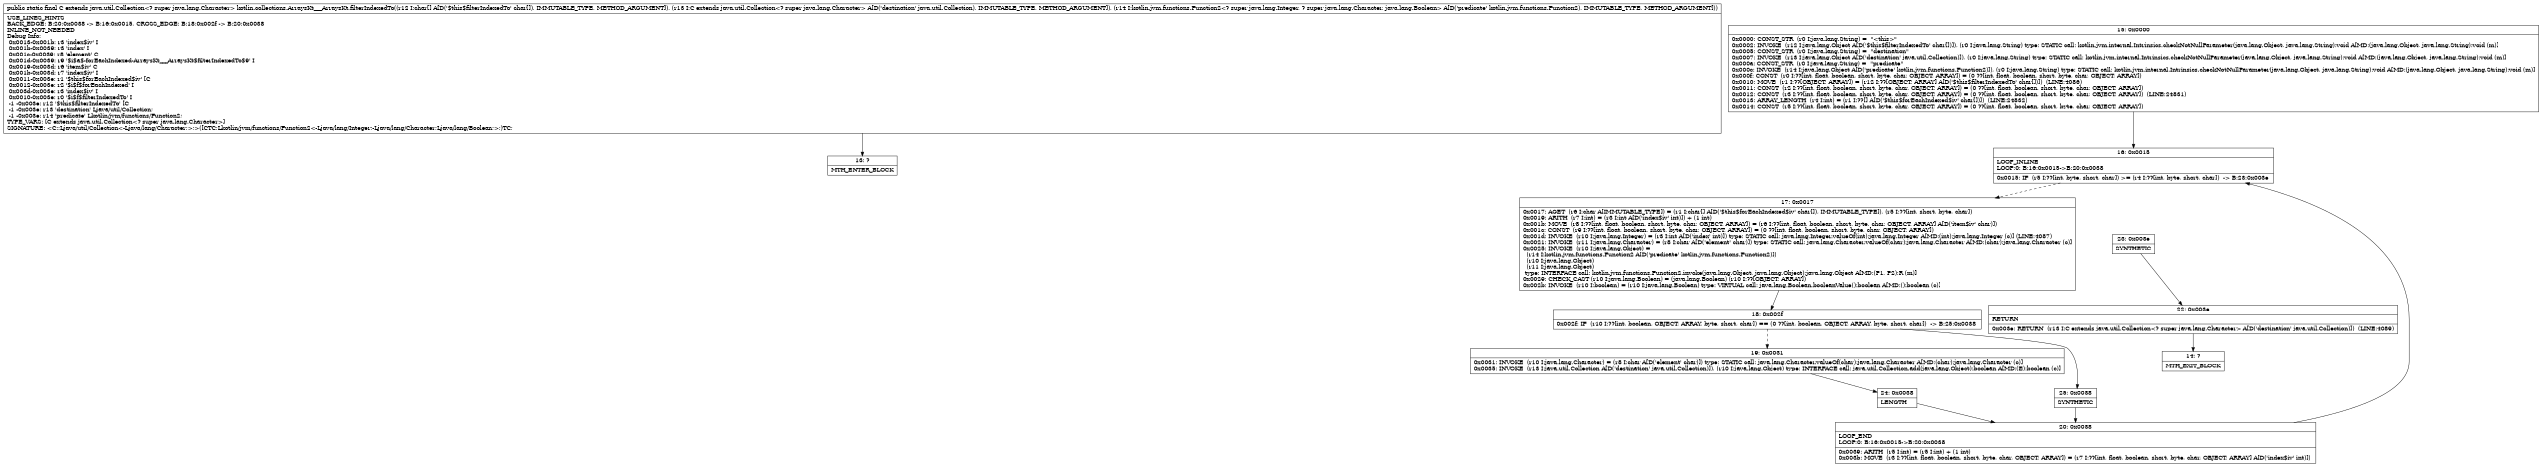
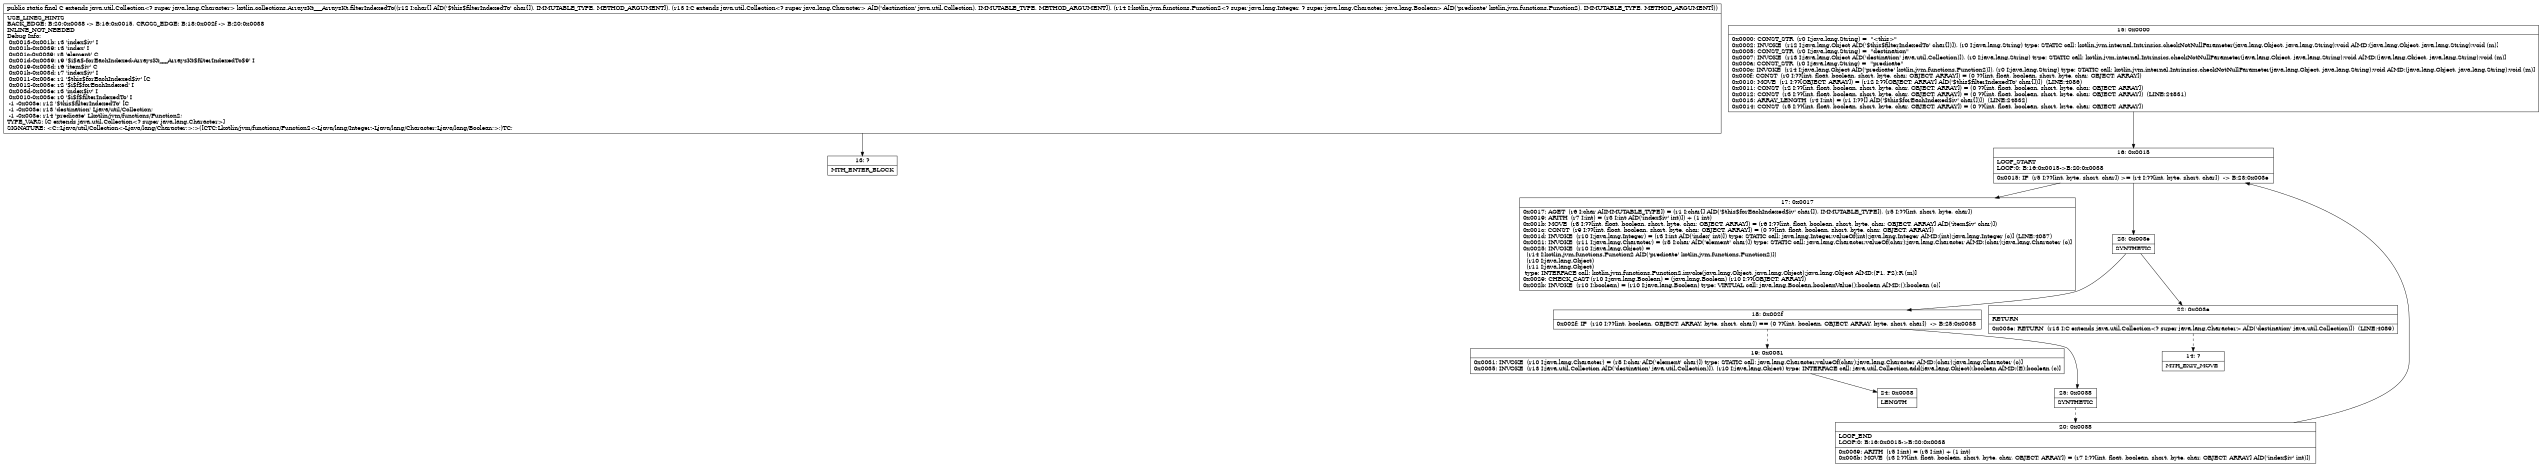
  digraph {
    node [shape=record]
    n1 [label="{13\:\ ?|MTH_ENTER_BLOCK\l}"]
    n2 [label="{15\:\ 0x0000|0x0000: CONST_STR  (r0 I:java.lang.String) =  \"\<this\>\" \l0x0002: INVOKE  (r12 I:java.lang.Object A[D('$this$filterIndexedTo' char[])]), (r0 I:java.lang.String) type: STATIC call: kotlin.jvm.internal.Intrinsics.checkNotNullParameter(java.lang.Object, java.lang.String):void A[MD:(java.lang.Object, java.lang.String):void (m)]\l0x0005: CONST_STR  (r0 I:java.lang.String) =  \"destination\" \l0x0007: INVOKE  (r13 I:java.lang.Object A[D('destination' java.util.Collection)]), (r0 I:java.lang.String) type: STATIC call: kotlin.jvm.internal.Intrinsics.checkNotNullParameter(java.lang.Object, java.lang.String):void A[MD:(java.lang.Object, java.lang.String):void (m)]\l0x000a: CONST_STR  (r0 I:java.lang.String) =  \"predicate\" \l0x000c: INVOKE  (r14 I:java.lang.Object A[D('predicate' kotlin.jvm.functions.Function2)]), (r0 I:java.lang.String) type: STATIC call: kotlin.jvm.internal.Intrinsics.checkNotNullParameter(java.lang.Object, java.lang.String):void A[MD:(java.lang.Object, java.lang.String):void (m)]\l0x000f: CONST  (r0 I:??[int, float, boolean, short, byte, char, OBJECT, ARRAY]) = (0 ??[int, float, boolean, short, byte, char, OBJECT, ARRAY]) \l0x0010: MOVE  (r1 I:??[OBJECT, ARRAY]) = (r12 I:??[OBJECT, ARRAY] A[D('$this$filterIndexedTo' char[])])  (LINE:4086)\l0x0011: CONST  (r2 I:??[int, float, boolean, short, byte, char, OBJECT, ARRAY]) = (0 ??[int, float, boolean, short, byte, char, OBJECT, ARRAY]) \l0x0012: CONST  (r3 I:??[int, float, boolean, short, byte, char, OBJECT, ARRAY]) = (0 ??[int, float, boolean, short, byte, char, OBJECT, ARRAY])  (LINE:24831)\l0x0013: ARRAY_LENGTH  (r4 I:int) = (r1 I:??[] A[D('$this$forEachIndexed$iv' char[])])  (LINE:24832)\l0x0014: CONST  (r5 I:??[int, float, boolean, short, byte, char, OBJECT, ARRAY]) = (0 ??[int, float, boolean, short, byte, char, OBJECT, ARRAY]) \l}"]
-   n3 [label="{16\:\ 0x0015|LOOP_INLINE\lLOOP:0: B:16:0x0015\-\>B:20:0x0038\l|0x0015: IF  (r5 I:??[int, byte, short, char]) \>= (r4 I:??[int, byte, short, char])  \-\> B:23:0x003e \l}"]
+   n3 [label="{16\:\ 0x0015|LOOP_START\lLOOP:0: B:16:0x0015\-\>B:20:0x0038\l|0x0015: IF  (r5 I:??[int, byte, short, char]) \>= (r4 I:??[int, byte, short, char])  \-\> B:23:0x003e \l}"]
    n4 [label="{17\:\ 0x0017|0x0017: AGET  (r6 I:char A[IMMUTABLE_TYPE]) = (r1 I:char[] A[D('$this$forEachIndexed$iv' char[]), IMMUTABLE_TYPE]), (r5 I:??[int, short, byte, char]) \l0x0019: ARITH  (r7 I:int) = (r3 I:int A[D('index$iv' int)]) + (1 int) \l0x001b: MOVE  (r8 I:??[int, float, boolean, short, byte, char, OBJECT, ARRAY]) = (r6 I:??[int, float, boolean, short, byte, char, OBJECT, ARRAY] A[D('item$iv' char)]) \l0x001c: CONST  (r9 I:??[int, float, boolean, short, byte, char, OBJECT, ARRAY]) = (0 ??[int, float, boolean, short, byte, char, OBJECT, ARRAY]) \l0x001d: INVOKE  (r10 I:java.lang.Integer) = (r3 I:int A[D('index' int)]) type: STATIC call: java.lang.Integer.valueOf(int):java.lang.Integer A[MD:(int):java.lang.Integer (c)] (LINE:4087)\l0x0021: INVOKE  (r11 I:java.lang.Character) = (r8 I:char A[D('element' char)]) type: STATIC call: java.lang.Character.valueOf(char):java.lang.Character A[MD:(char):java.lang.Character (c)]\l0x0025: INVOKE  (r10 I:java.lang.Object) = \l  (r14 I:kotlin.jvm.functions.Function2 A[D('predicate' kotlin.jvm.functions.Function2)])\l  (r10 I:java.lang.Object)\l  (r11 I:java.lang.Object)\l type: INTERFACE call: kotlin.jvm.functions.Function2.invoke(java.lang.Object, java.lang.Object):java.lang.Object A[MD:(P1, P2):R (m)]\l0x0029: CHECK_CAST (r10 I:java.lang.Boolean) = (java.lang.Boolean) (r10 I:??[OBJECT, ARRAY]) \l0x002b: INVOKE  (r10 I:boolean) = (r10 I:java.lang.Boolean) type: VIRTUAL call: java.lang.Boolean.booleanValue():boolean A[MD:():boolean (c)]\l}"]
    n5 [label="{23\:\ 0x003e|SYNTHETIC\l}"]
    n6 [label="{18\:\ 0x002f|0x002f: IF  (r10 I:??[int, boolean, OBJECT, ARRAY, byte, short, char]) == (0 ??[int, boolean, OBJECT, ARRAY, byte, short, char])  \-\> B:25:0x0038 \l}"]
    n7 [label="{22\:\ 0x003e|RETURN\l|0x003e: RETURN  (r13 I:C extends java.util.Collection\<? super java.lang.Character\> A[D('destination' java.util.Collection)])  (LINE:4089)\l}"]
    n8 [label="{19\:\ 0x0031|0x0031: INVOKE  (r10 I:java.lang.Character) = (r8 I:char A[D('element' char)]) type: STATIC call: java.lang.Character.valueOf(char):java.lang.Character A[MD:(char):java.lang.Character (c)]\l0x0035: INVOKE  (r13 I:java.util.Collection A[D('destination' java.util.Collection)]), (r10 I:java.lang.Object) type: INTERFACE call: java.util.Collection.add(java.lang.Object):boolean A[MD:(E):boolean (c)]\l}"]
    n9 [label="{25\:\ 0x0038|SYNTHETIC\l}"]
    n10 [label="{24\:\ 0x0038|LENGTH\l}"]
    n11 [label="{20\:\ 0x0038|LOOP_END\lLOOP:0: B:16:0x0015\-\>B:20:0x0038\l|0x0039: ARITH  (r5 I:int) = (r5 I:int) + (1 int) \l0x003b: MOVE  (r3 I:??[int, float, boolean, short, byte, char, OBJECT, ARRAY]) = (r7 I:??[int, float, boolean, short, byte, char, OBJECT, ARRAY] A[D('index$iv' int)]) \l}"]
-   n12 [label="{14\:\ ?|MTH_EXIT_BLOCK\l}"]
+   n12 [label="{14\:\ ?|MTH_EXIT_MOVE\l}"]
    n13 [label="{public static final C extends java.util.Collection\<? super java.lang.Character\> kotlin.collections.ArraysKt___ArraysKt.filterIndexedTo((r12 I:char[] A[D('$this$filterIndexedTo' char[]), IMMUTABLE_TYPE, METHOD_ARGUMENT]), (r13 I:C extends java.util.Collection\<? super java.lang.Character\> A[D('destination' java.util.Collection), IMMUTABLE_TYPE, METHOD_ARGUMENT]), (r14 I:kotlin.jvm.functions.Function2\<? super java.lang.Integer, ? super java.lang.Character, java.lang.Boolean\> A[D('predicate' kotlin.jvm.functions.Function2), IMMUTABLE_TYPE, METHOD_ARGUMENT]))  | USE_LINES_HINTS\lBACK_EDGE: B:20:0x0038 \-\> B:16:0x0015, CROSS_EDGE: B:18:0x002f \-\> B:20:0x0038\lINLINE_NOT_NEEDED\lDebug Info:\l  0x0013\-0x001b: r3 'index$iv' I\l  0x001b\-0x0039: r3 'index' I\l  0x001c\-0x0039: r8 'element' C\l  0x001d\-0x0039: r9 '$i$a$\-forEachIndexed\-ArraysKt___ArraysKt$filterIndexedTo$9' I\l  0x0019\-0x003d: r6 'item$iv' C\l  0x001b\-0x003d: r7 'index$iv' I\l  0x0011\-0x003e: r1 '$this$forEachIndexed$iv' [C\l  0x0012\-0x003e: r2 '$i$f$forEachIndexed' I\l  0x003d\-0x003e: r3 'index$iv' I\l  0x0010\-0x003e: r0 '$i$f$filterIndexedTo' I\l  \-1 \-0x003e: r12 '$this$filterIndexedTo' [C\l  \-1 \-0x003e: r13 'destination' Ljava\/util\/Collection;\l  \-1 \-0x003e: r14 'predicate' Lkotlin\/jvm\/functions\/Function2;\lTYPE_VARS: [C extends java.util.Collection\<? super java.lang.Character\>]\lSIGNATURE: \<C::Ljava\/util\/Collection\<\-Ljava\/lang\/Character;\>;\>([CTC;Lkotlin\/jvm\/functions\/Function2\<\-Ljava\/lang\/Integer;\-Ljava\/lang\/Character;Ljava\/lang\/Boolean;\>;)TC;\l}"]
    n2 -> n3
-   n3 -> n4 [style=dashed]
-   n4 -> n6
+   n3 -> n4 [style=solid]
+   n3 -> n5
+   n5 -> n6
    n5 -> n7
    n6 -> n8 [style=dashed]
    n6 -> n9
-   n7 -> n12
+   n7 -> n12 [style=dashed]
    n8 -> n10
-   n9 -> n11
-   n10 -> n11
+   n9 -> n11 [style=dashed]
    n11 -> n3
    n13 -> n1
  }
